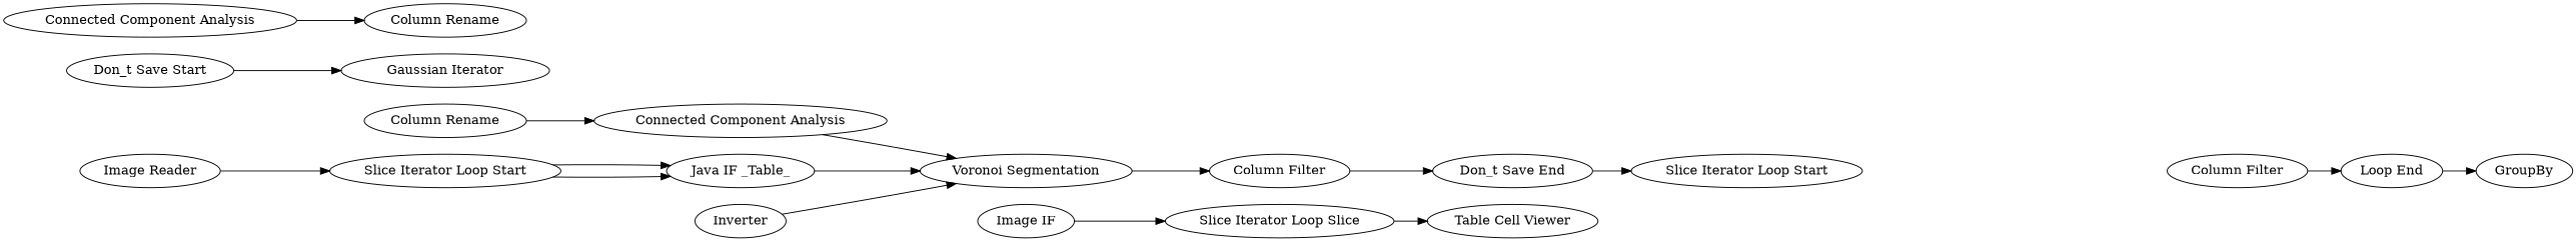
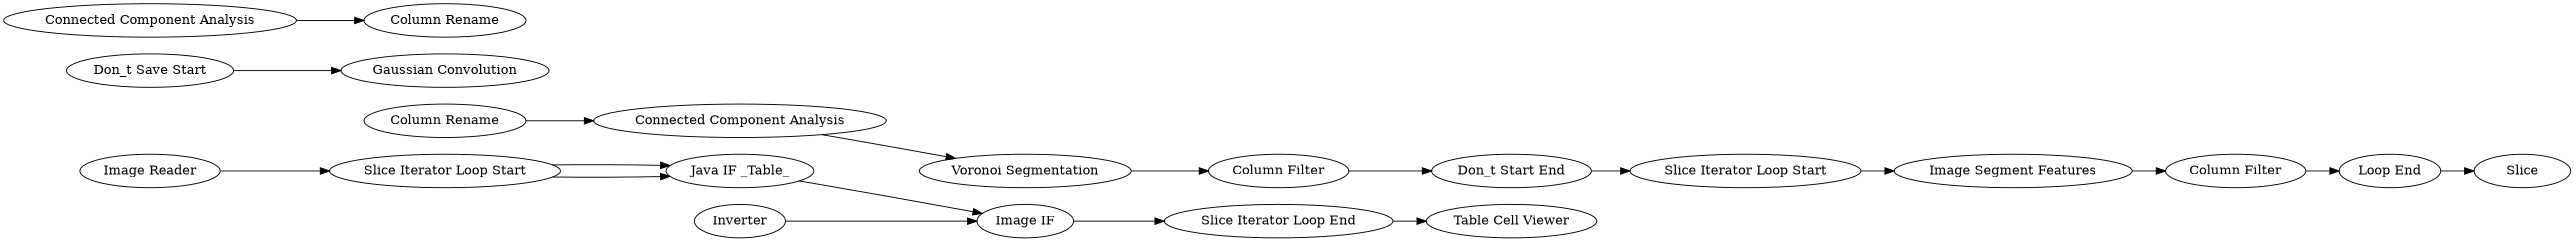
  digraph {
    rankdir=LR
+   n1 [label="Image Segment Features"]
    n2 [label="Column Filter"]
    n3 [label="Loop End"]
-   n4 [label=GroupBy]
-   n5 [label="Gaussian Iterator"]
+   n4 [label=Slice]
+   n5 [label="Gaussian Convolution"]
    n6 [label="Connected Component Analysis"]
    n7 [label="Voronoi Segmentation"]
    n8 [label="Column Filter"]
    n9 [label="Column Rename"]
-   n10 [label="Don_t Save End"]
+   n10 [label="Don_t Start End"]
    n11 [label="Slice Iterator Loop Start"]
    n12 [label="Connected Component Analysis"]
    n13 [label="Column Rename"]
    n14 [label="Don_t Save Start"]
    n15 [label=Inverter]
    n16 [label="Image IF"]
-   n17 [label="Slice Iterator Loop Slice"]
+   n17 [label="Slice Iterator Loop End"]
    n18 [label="Java IF _Table_"]
    n19 [label="Table Cell Viewer"]
    n20 [label="Slice Iterator Loop Start"]
    n21 [label="Image Reader"]
+   n1 -> n2
    n2 -> n3
    n3 -> n4
    n6 -> n7
    n7 -> n8
    n8 -> n10
    n9 -> n6
    n10 -> n11
+   n11 -> n1
    n12 -> n13
    n14 -> n5
-   n15 -> n7
+   n15 -> n16
    n16 -> n17
    n17 -> n19
-   n18 -> n7
+   n18 -> n16
    n20 -> n18
    n20 -> n18
    n21 -> n20
  }
